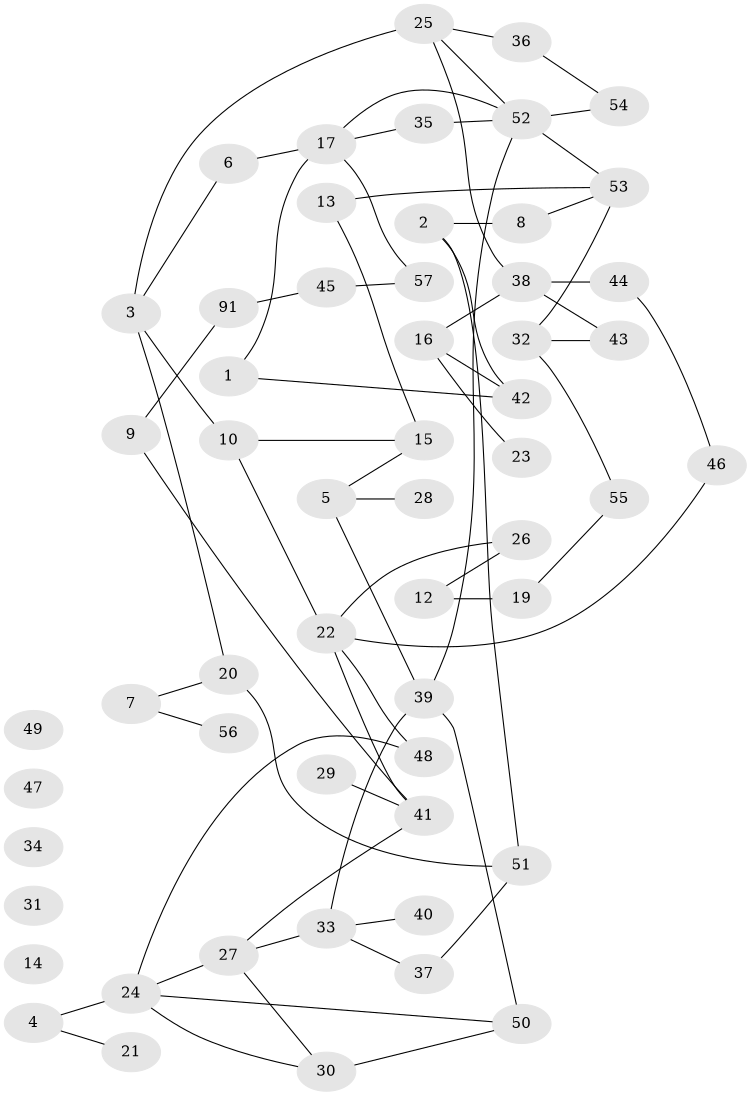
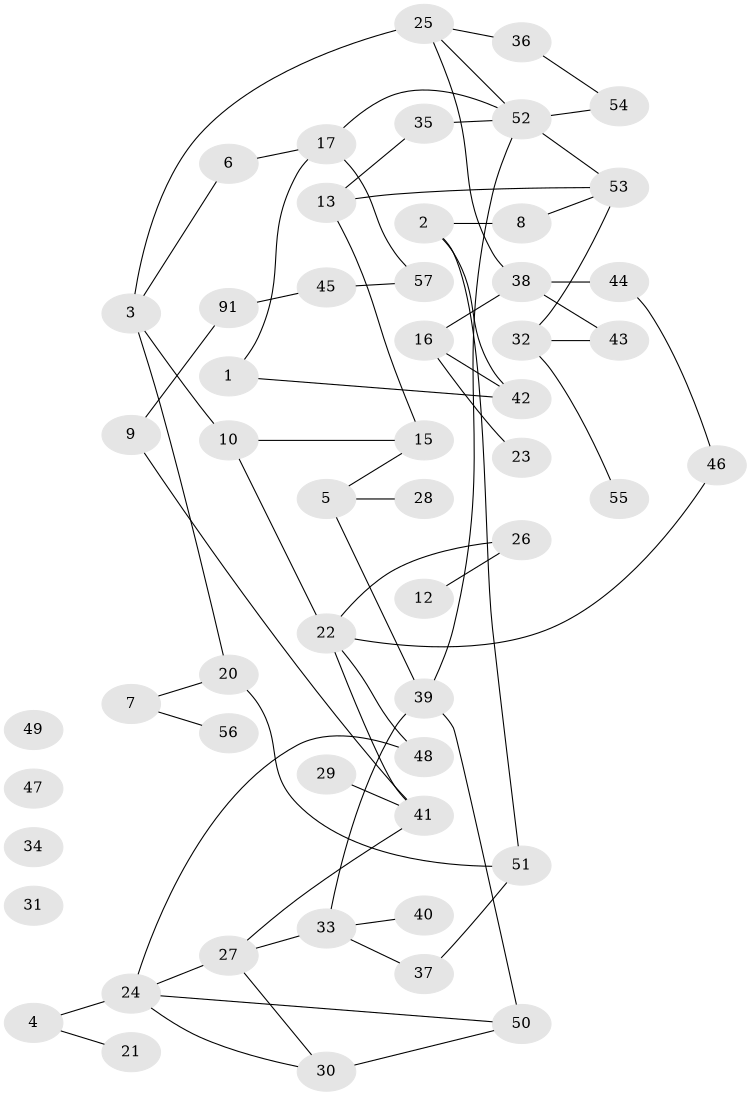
  graph {
    rankdir=LR
    node [color=gray90 style=filled]
    1
    17
    42
    35
    52
    57
    2
    8
    51
    53
    3
    6
    10
    20
    25
    15
    22
    38
    36
    4
    21
    24
    48
    27
    30
    50
    5
    28
    39
    7
    56
    n32 [label=91]
    9
    41
    45
    26
    46
    12
-   19
    55
    13
-   14
    16
    23
    43
    44
    54
    33
    37
    40
    29
    31
    32
    34
    47
    49
    1 -- 17
    1 -- 42
-   17 -- 35
+   13 -- 35
    17 -- 52
    17 -- 57
    35 -- 52
    52 -- 53
    52 -- 54
    2 -- 42
    2 -- 8
    2 -- 51
    8 -- 53
    3 -- 6
    3 -- 10
    3 -- 20
    3 -- 25
    6 -- 17
    10 -- 15
    10 -- 22
    20 -- 51
    25 -- 52
    25 -- 38
    25 -- 36
    22 -- 48
    22 -- 41
    22 -- 26
    22 -- 46
    38 -- 43
    38 -- 44
    36 -- 54
    4 -- 21
    4 -- 24
    24 -- 48
    24 -- 27
    24 -- 30
    24 -- 50
    27 -- 30
    27 -- 41
    27 -- 33
    30 -- 50
    5 -- 15
    5 -- 28
    5 -- 39
    39 -- 52
    39 -- 50
    7 -- 20
    7 -- 56
    n32 -- 45
    9 -- n32
    9 -- 41
    45 -- 57
    12 -- 26
-   12 -- 19
-   19 -- 55
    13 -- 53
    13 -- 15
    16 -- 42
    16 -- 38
    16 -- 23
    44 -- 46
    33 -- 39
    33 -- 37
    33 -- 40
    37 -- 51
    29 -- 41
    32 -- 53
    32 -- 55
    32 -- 43
  }
